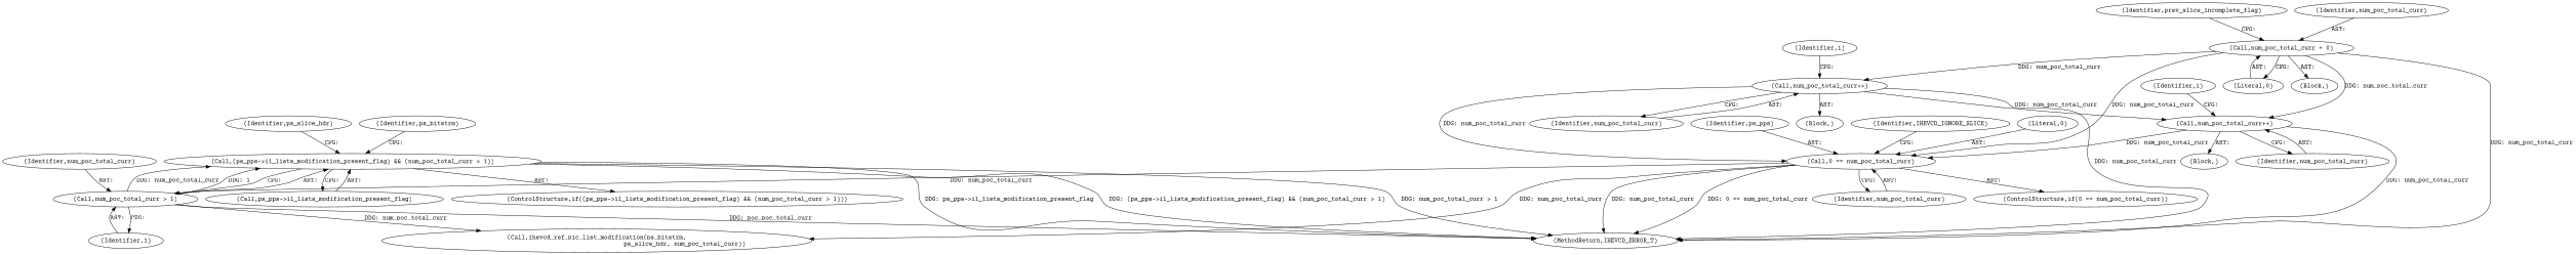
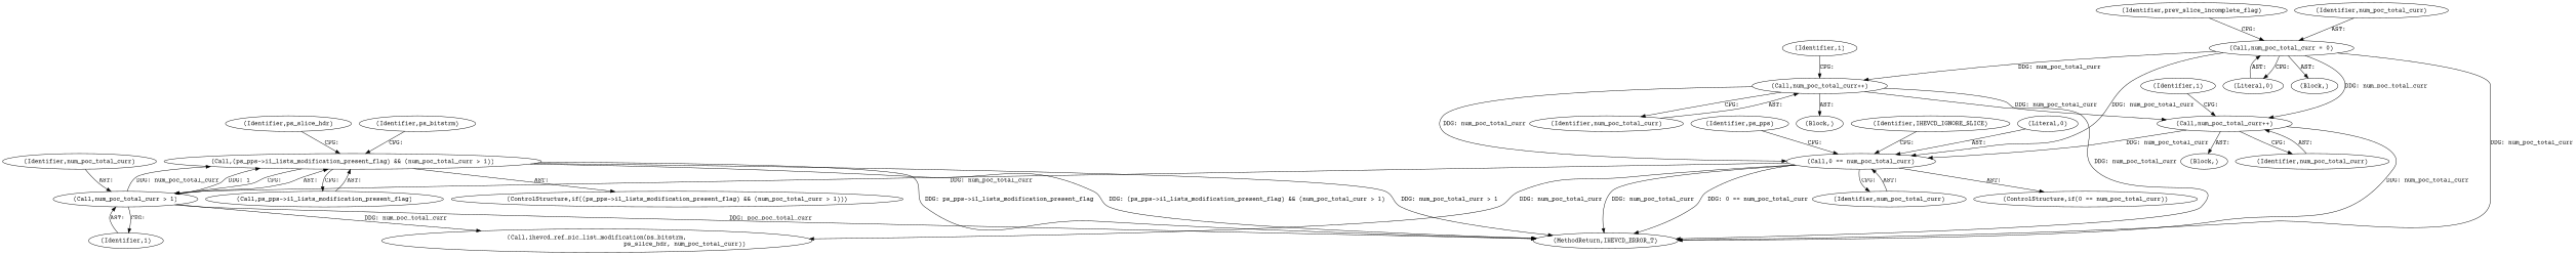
  digraph {
    fontname="Courier Prime"
    node [fontname="Courier Prime"]
    edge [fontname="Courier Prime"]
    n1 [label="(Call,(ps_pps->i1_lists_modification_present_flag) && (num_poc_total_curr > 1))"]
    n2 [label="(Call,num_poc_total_curr > 1)"]
    n3 [label="(Call,ps_pps->i1_lists_modification_present_flag)"]
    n4 [label="(ControlStructure,if((ps_pps->i1_lists_modification_present_flag) && (num_poc_total_curr > 1)))"]
    n5 [label="(MethodReturn,IHEVCD_ERROR_T)"]
    n6 [label="(Call,ihevcd_ref_pic_list_modification(ps_bitstrm,\n                                                 ps_slice_hdr, num_poc_total_curr))"]
    n7 [label="(Identifier,1)"]
    n8 [label="(Call,0 == num_poc_total_curr)"]
    n9 [label="(Identifier,num_poc_total_curr)"]
    n10 [label="(ControlStructure,if(0 == num_poc_total_curr))"]
    n11 [label="(Call,num_poc_total_curr++)"]
    n12 [label="(Call,num_poc_total_curr++)"]
    n13 [label="(Block,)"]
    n14 [label="(Identifier,num_poc_total_curr)"]
    n15 [label="(Identifier,num_poc_total_curr)"]
    n16 [label="(Block,)"]
    n17 [label="(Call,num_poc_total_curr = 0)"]
    n18 [label="(Literal,0)"]
    n19 [label="(Block,)"]
    n20 [label="(Identifier,i)"]
    n21 [label="(Identifier,ps_pps)"]
    n22 [label="(Identifier,ps_slice_hdr)"]
    n23 [label="(Identifier,prev_slice_incomplete_flag)"]
    n24 [label="(Identifier,i)"]
    n25 [label="(Identifier,ps_bitstrm)"]
    n26 [label="(Identifier,IHEVCD_IGNORE_SLICE)"]
    n27 [label="(Identifier,num_poc_total_curr)"]
    n28 [label="(Literal,0)"]
    n29 [label="(Identifier,num_poc_total_curr)"]
    n1 -> n2 [label="CFG: "]
    n1 -> n3 [label="CFG: "]
    n1 -> n4 [label="AST: "]
    n1 -> n5 [label="DDG: ps_pps->i1_lists_modification_present_flag"]
    n1 -> n5 [label="DDG: (ps_pps->i1_lists_modification_present_flag) && (num_poc_total_curr > 1)"]
    n1 -> n5 [label="DDG: num_poc_total_curr > 1"]
    n2 -> n1 [label="AST: "]
    n2 -> n1 [label="DDG: num_poc_total_curr"]
    n2 -> n1 [label="DDG: 1"]
    n2 -> n5 [label="DDG: poc_poc_total_curr"]
    n2 -> n6 [label="DDG: num_poc_total_curr"]
    n2 -> n7 [label="CFG: "]
    n3 -> n1 [label="AST: "]
    n7 -> n2 [label="AST: "]
    n8 -> n2 [label="DDG: num_poc_total_curr"]
    n8 -> n5 [label="DDG: num_poc_total_curr"]
    n8 -> n5 [label="DDG: 0 == num_poc_total_curr"]
    n8 -> n6 [label="DDG: num_poc_total_curr"]
    n8 -> n9 [label="CFG: "]
    n8 -> n10 [label="AST: "]
    n9 -> n8 [label="AST: "]
    n11 -> n5 [label="DDG: num_poc_total_curr"]
    n11 -> n8 [label="DDG: num_poc_total_curr"]
    n11 -> n12 [label="DDG: num_poc_total_curr"]
    n11 -> n13 [label="AST: "]
    n11 -> n14 [label="CFG: "]
    n12 -> n5 [label="DDG: num_poc_total_curr"]
    n12 -> n8 [label="DDG: num_poc_total_curr"]
    n12 -> n15 [label="CFG: "]
    n12 -> n16 [label="AST: "]
    n14 -> n11 [label="AST: "]
    n15 -> n12 [label="AST: "]
    n17 -> n5 [label="DDG: num_poc_total_curr"]
    n17 -> n8 [label="DDG: num_poc_total_curr"]
    n17 -> n11 [label="DDG: num_poc_total_curr"]
    n17 -> n12 [label="DDG: num_poc_total_curr"]
    n17 -> n18 [label="CFG: "]
    n17 -> n19 [label="AST: "]
    n18 -> n17 [label="AST: "]
    n20 -> n11 [label="CFG: "]
-   n21 -> n8 [label="AST: "]
+   n21 -> n8 [label="CFG: "]
    n22 -> n1 [label="CFG: "]
    n23 -> n17 [label="CFG: "]
    n24 -> n12 [label="CFG: "]
    n25 -> n1 [label="CFG: "]
    n26 -> n8 [label="CFG: "]
    n27 -> n17 [label="AST: "]
    n28 -> n8 [label="AST: "]
    n29 -> n2 [label="AST: "]
  }
